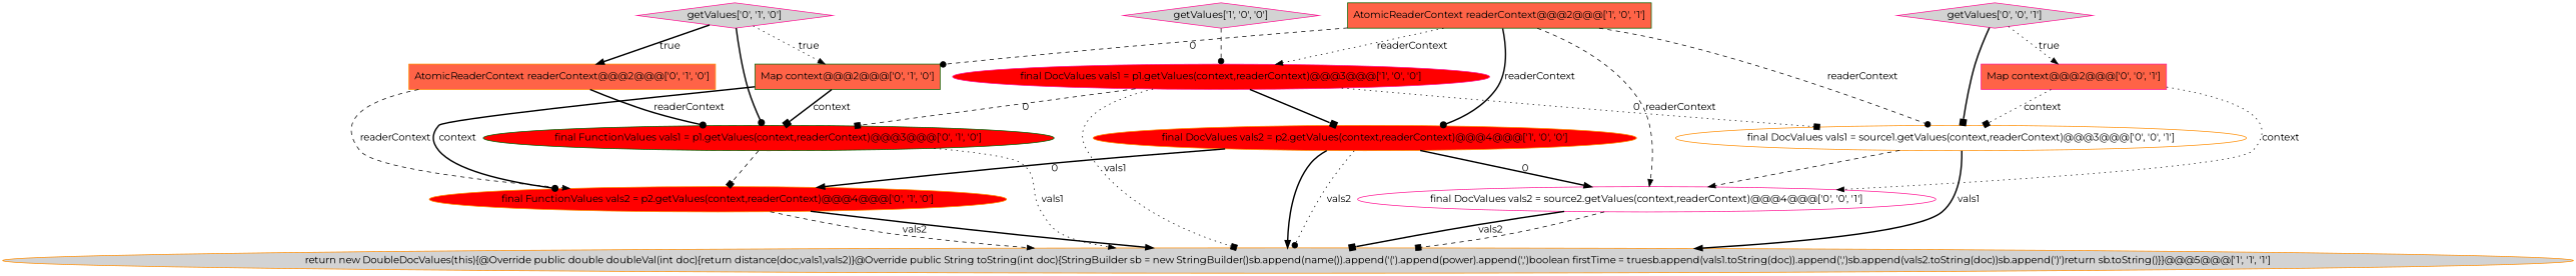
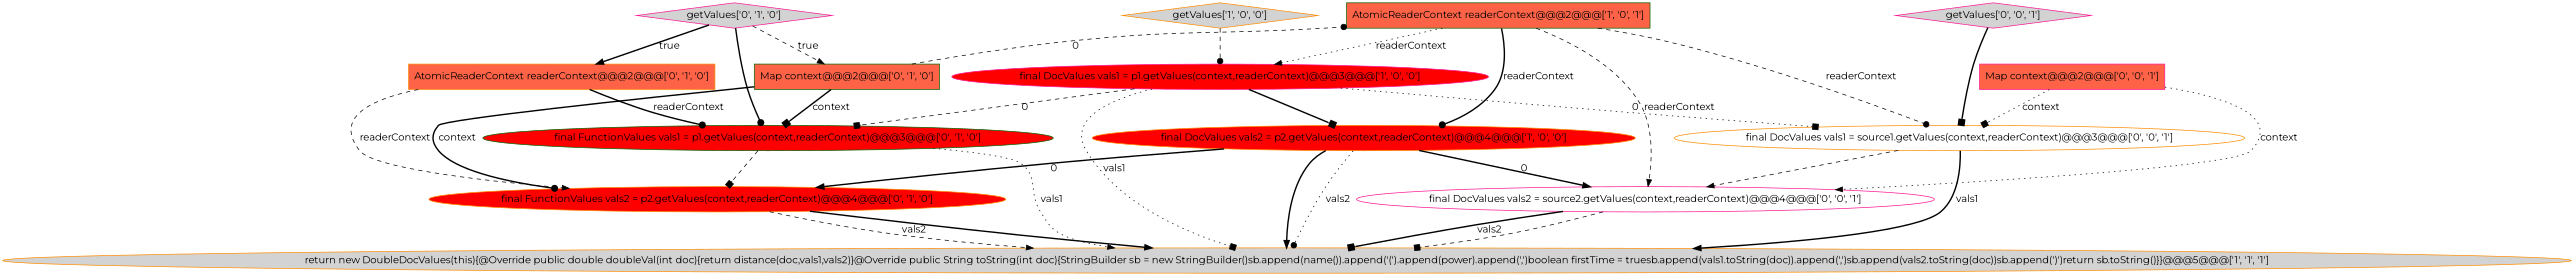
  digraph {
    fontname=Montserrat
    node [color=darkorange fillcolor=red fontname=Montserrat shape=ellipse style=filled]
    edge [arrowhead=normal fontname=Montserrat style=bold]
    n1 [label="final DocValues vals2 = p2.getValues(context,readerContext)@@@4@@@['1', '0', '0']"]
    n2 [color=deeppink fillcolor=white label="final DocValues vals2 = source2.getValues(context,readerContext)@@@4@@@['0', '0', '1']"]
    n3 [label="final FunctionValues vals2 = p2.getValues(context,readerContext)@@@4@@@['0', '1', '0']"]
    n4 [fillcolor=lightgray label="return new DoubleDocValues(this){@Override public double doubleVal(int doc){return distance(doc,vals1,vals2)}@Override public String toString(int doc){StringBuilder sb = new StringBuilder()sb.append(name()).append('(').append(power).append(',')boolean firstTime = truesb.append(vals1.toString(doc)).append(',')sb.append(vals2.toString(doc))sb.append(')')return sb.toString()}}@@@5@@@['1', '1', '1']"]
    n5 [color=deeppink label="final DocValues vals1 = p1.getValues(context,readerContext)@@@3@@@['1', '0', '0']"]
    n6 [fillcolor=white label="final DocValues vals1 = source1.getValues(context,readerContext)@@@3@@@['0', '0', '1']"]
    n7 [color=darkgreen label="final FunctionValues vals1 = p1.getValues(context,readerContext)@@@3@@@['0', '1', '0']"]
-   n8 [color=deeppink fillcolor=lightgray label="getValues['1', '0', '0']" shape=diamond]
+   n8 [fillcolor=lightgray label="getValues['1', '0', '0']" shape=diamond]
    n9 [color=darkgreen fillcolor=tomato label="AtomicReaderContext readerContext@@@2@@@['1', '0', '1']" shape=box]
    n10 [color=darkgreen fillcolor=tomato label="Map context@@@2@@@['0', '1', '0']" shape=box]
    n11 [color=deeppink fillcolor=lightgray label="getValues['0', '0', '1']" shape=diamond]
    n12 [color=deeppink fillcolor=tomato label="Map context@@@2@@@['0', '0', '1']" shape=box]
    n13 [fillcolor=tomato label="AtomicReaderContext readerContext@@@2@@@['0', '1', '0']" shape=box]
    n14 [color=deeppink fillcolor=lightgray label="getValues['0', '1', '0']" shape=diamond]
    n1 -> n2 [label=0]
    n1 -> n3 [label=0]
    n1 -> n4
    n1 -> n4 [arrowhead=dot label=vals2 style=dotted]
    n2 -> n4 [arrowhead=box label=vals2]
    n2 -> n4 [arrowhead=box style=dashed]
    n3 -> n4
    n3 -> n4 [label=vals2 style=dashed]
    n5 -> n1 [arrowhead=box]
    n5 -> n4 [arrowhead=box label=vals1 style=dotted]
    n5 -> n6 [arrowhead=box label=0 style=dotted]
    n5 -> n7 [arrowhead=box label=0 style=dashed]
    n6 -> n2 [style=dashed]
    n6 -> n4 [label=vals1]
    n7 -> n3 [arrowhead=box style=dashed]
    n7 -> n4 [label=vals1 style=dotted]
    n8 -> n5 [arrowhead=dot style=dashed]
    n9 -> n1 [arrowhead=dot label=readerContext]
    n9 -> n2 [label=readerContext style=dashed]
    n9 -> n5 [label=readerContext style=dotted]
    n9 -> n6 [arrowhead=dot label=readerContext style=dashed]
-   n9 -> n10 [arrowhead=dot label=0 style=dashed]
+   n10 -> n9 [arrowhead=dot label=0 style=dashed]
    n10 -> n3 [arrowhead=dot label=context]
    n10 -> n7 [arrowhead=box label=context]
    n11 -> n6 [arrowhead=box]
-   n11 -> n12 [label=true style=dotted]
    n12 -> n2 [label=context style=dotted]
    n12 -> n6 [arrowhead=box label=context style=dotted]
    n13 -> n3 [label=readerContext style=dashed]
    n13 -> n7 [arrowhead=dot label=readerContext]
    n14 -> n7 [arrowhead=dot]
-   n14 -> n10 [label=true style=dotted]
+   n14 -> n10 [label=true style=dashed]
    n14 -> n13 [label=true]
  }
